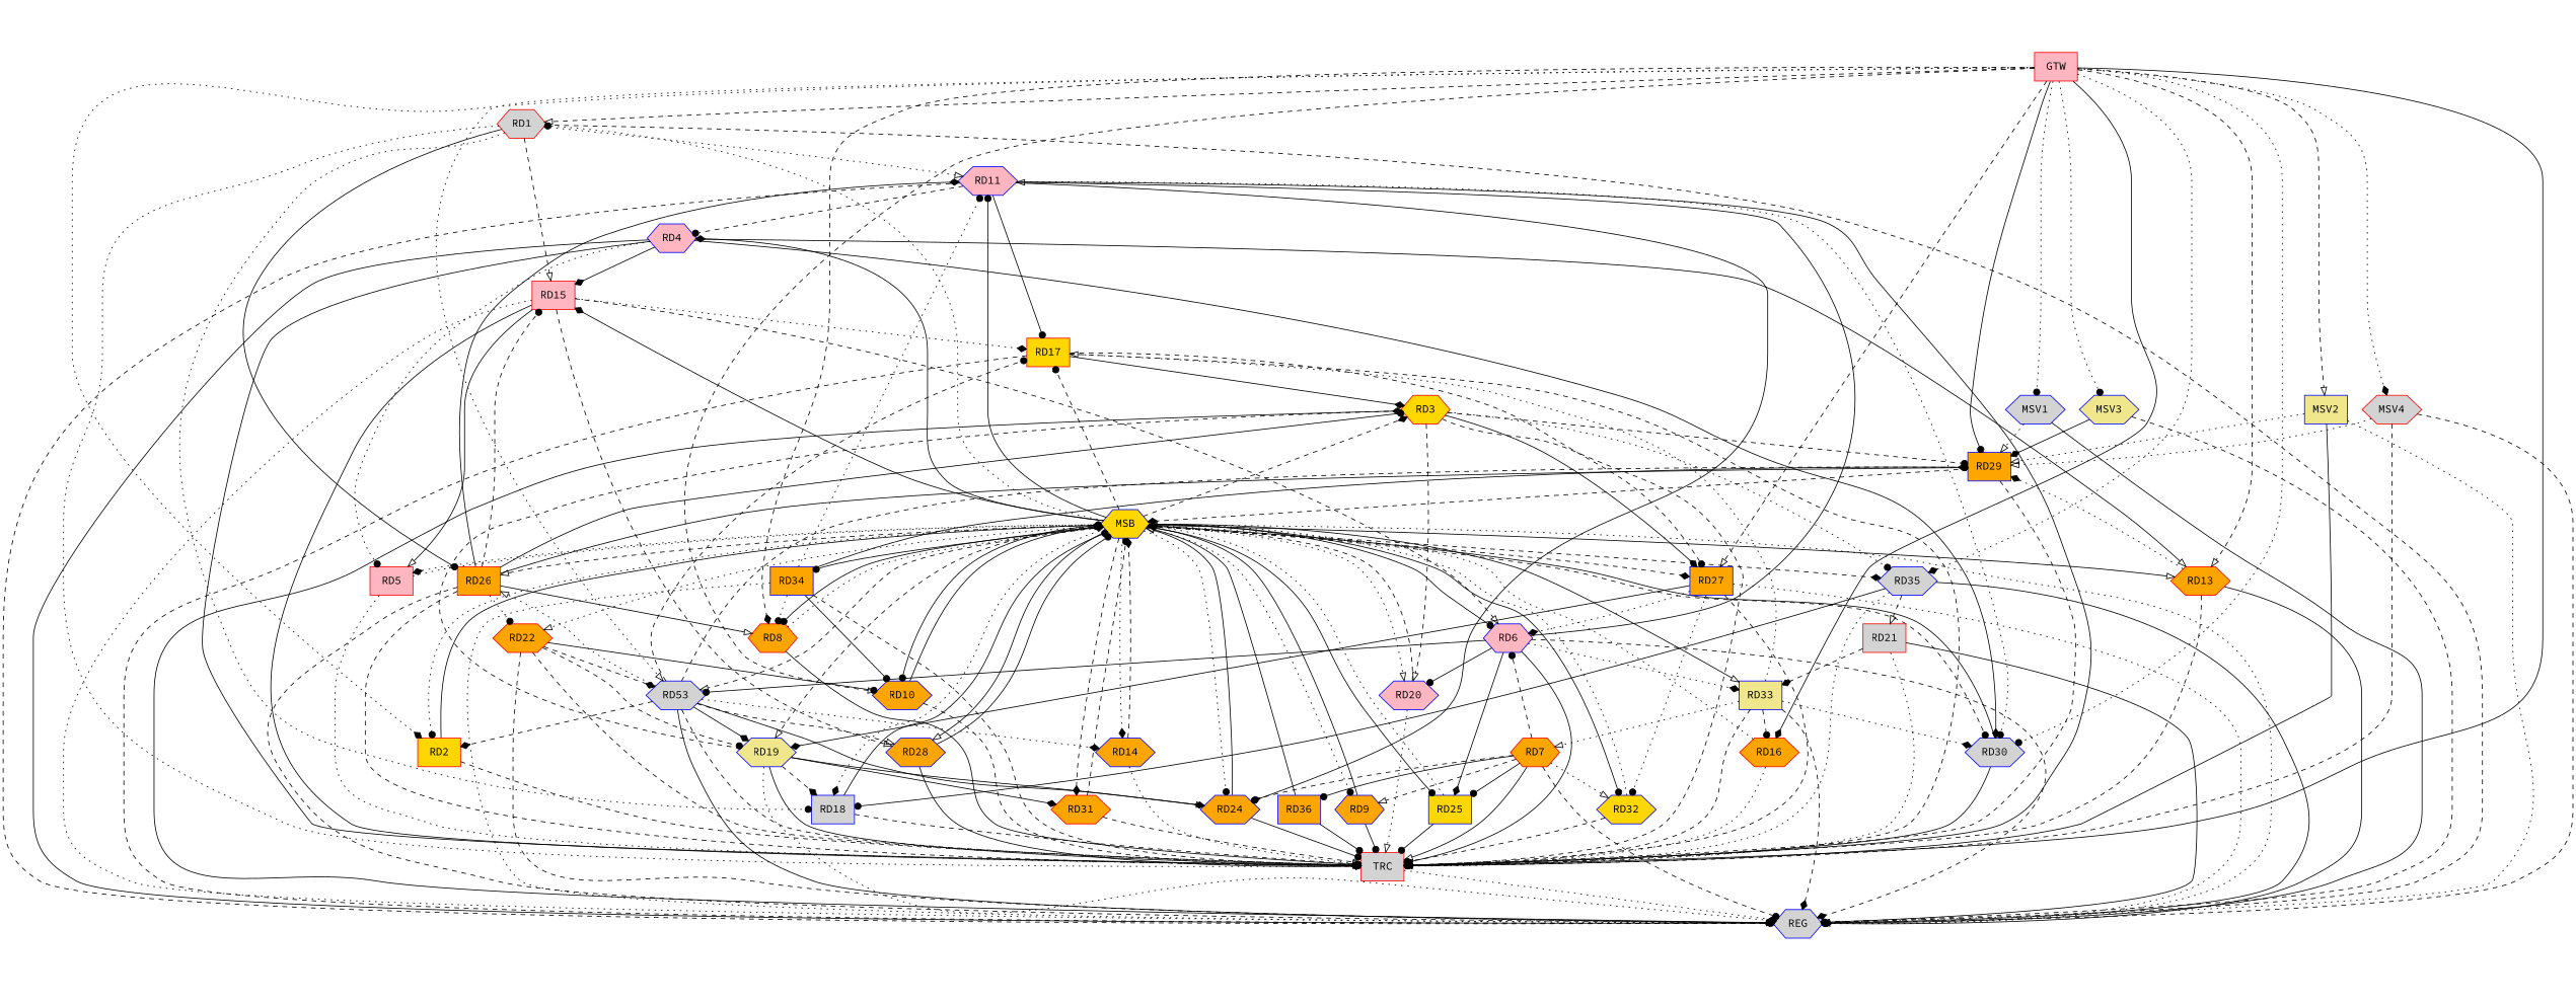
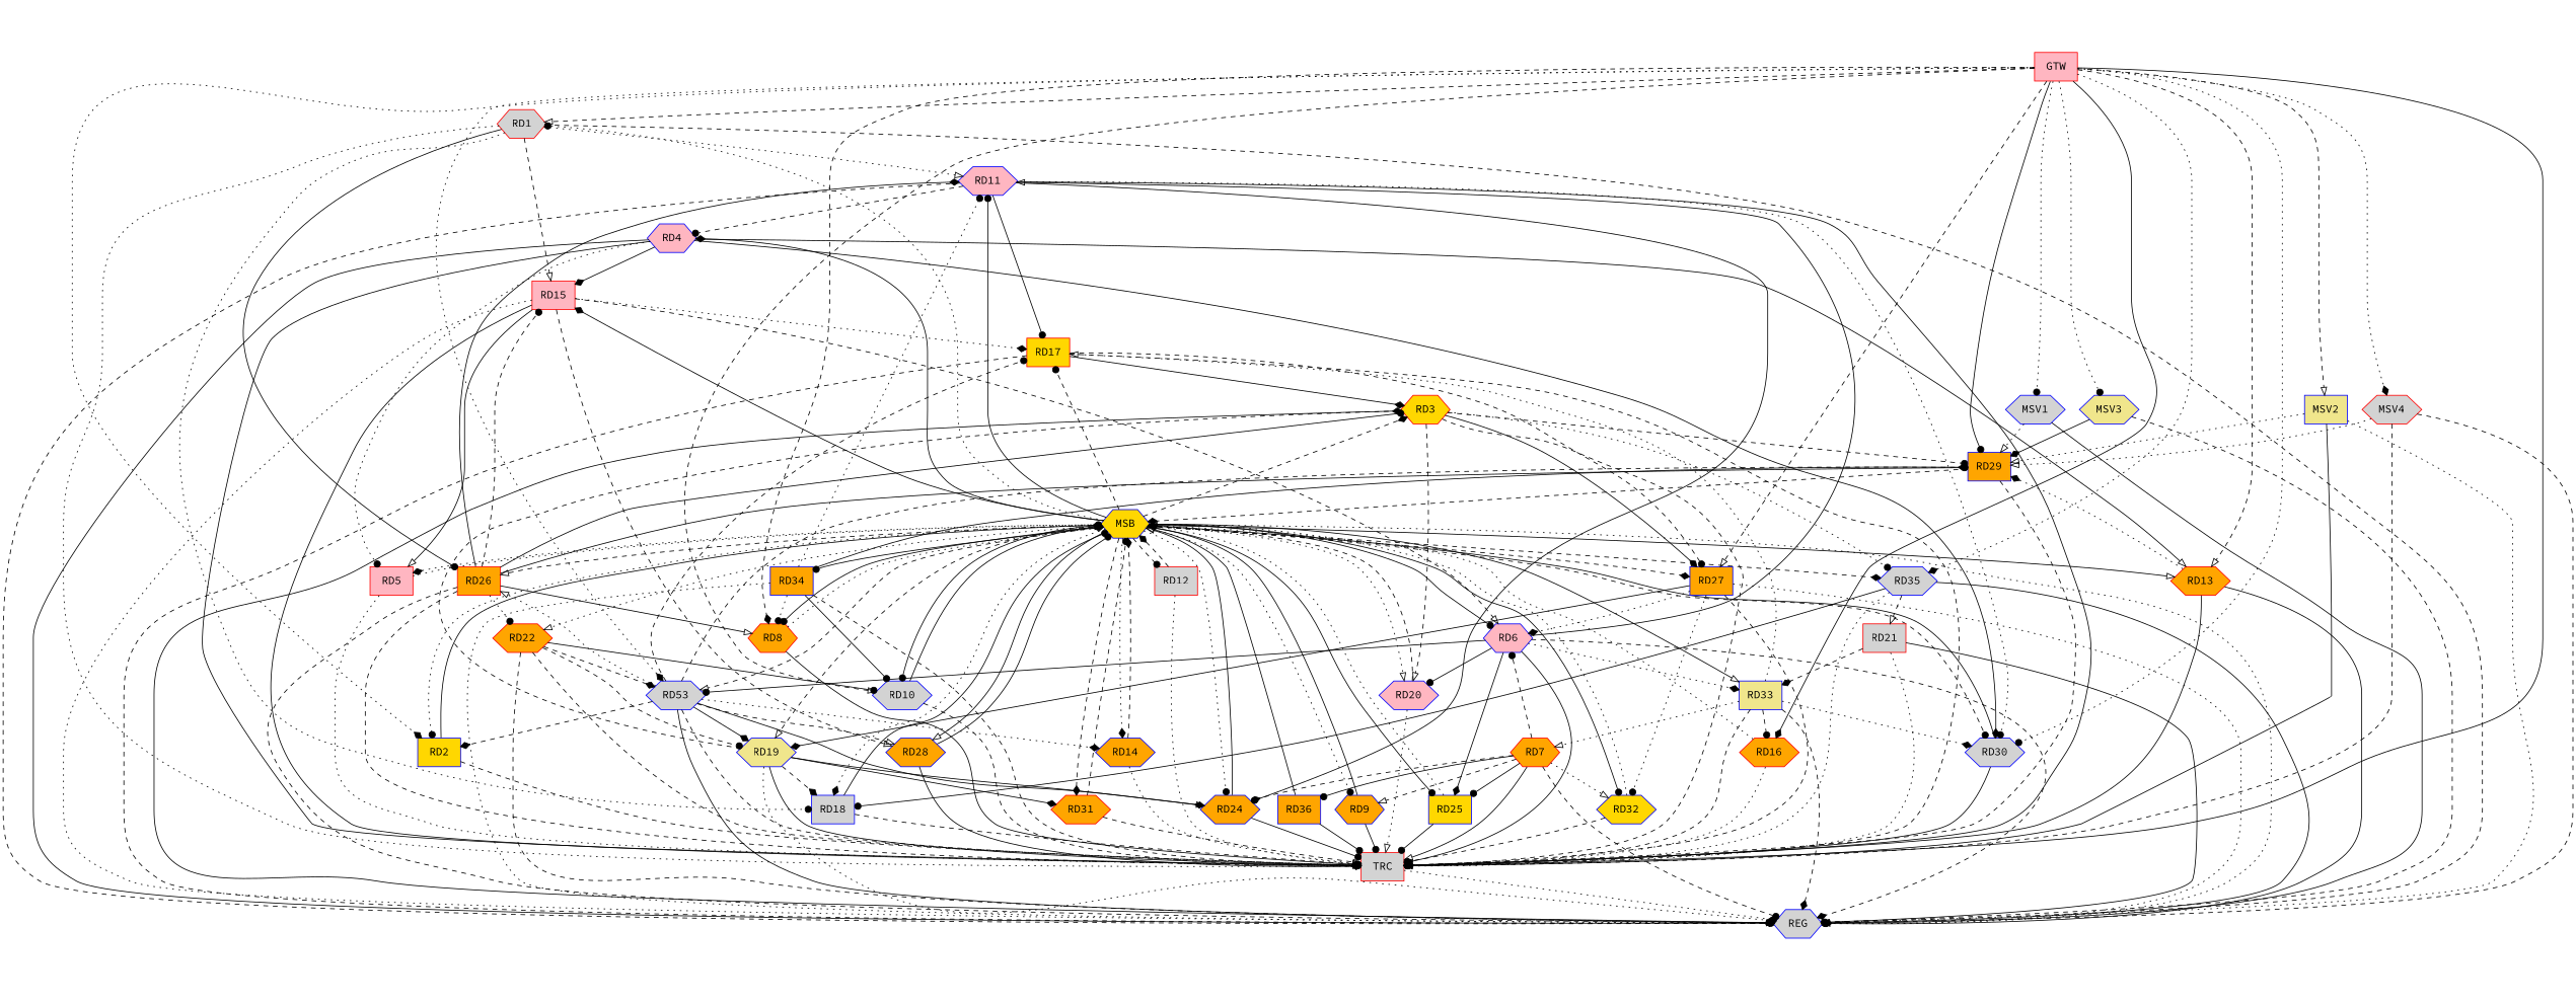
  strict digraph {
    fontname="Source Code Pro"
    node [color=blue fillcolor=orange fontname="Source Code Pro" shape=hexagon style=filled]
    edge [arrowhead=dot fontname="Source Code Pro" style=solid]
    n1 [color=red fillcolor=lightgrey label=RD1]
    n2 [fillcolor=lightpink label=RD11]
    n3 [color=red fillcolor=lightpink label=RD15 shape=box]
    n4 [fillcolor=lightgrey label=RD18 shape=box]
    n5 [color=red label=RD26 shape=box]
    n6 [fillcolor=lightgrey label=REG]
    n7 [color=red fillcolor=lightgrey label=TRC shape=box]
    n8 [fillcolor=lightpink label=RD4]
    n9 [fillcolor=lightgrey label=RD30]
    n10 [label=RD24]
    n11 [color=red fillcolor=gold label=RD17 shape=box]
    n12 [color=red fillcolor=lightpink label=RD5 shape=box]
    n13 [fillcolor=lightpink label=RD6]
    n14 [label=RD28]
    n15 [fillcolor=gold label=MSB]
    n16 [color=red fillcolor=gold label=RD3]
    n17 [label=RD29 shape=box]
    n18 [color=red label=RD8]
    n19 [color=red label=RD22]
-   n20 [color=red fillcolor=gold label=RD2 shape=box]
+   n20 [fillcolor=gold label=RD2 shape=box]
    n21 [fillcolor=lightpink label=RD20]
    n22 [label=RD27 shape=box]
    n23 [fillcolor=lightgrey label=RD35]
    n24 [color=red label=RD13]
    n25 [fillcolor=lightgrey label=RD53]
    n26 [fillcolor=gold label=RD25 shape=box]
    n27 [fillcolor=khaki label=RD33 shape=box]
    n28 [label=RD9]
    n29 [fillcolor=gold label=RD32]
-   n30 [label=RD10]
+   n30 [fillcolor=lightgrey label=RD10]
+   n31 [color=red fillcolor=lightgrey label=RD12 shape=box]
    n32 [label=RD14]
    n33 [fillcolor=khaki label=RD19]
    n34 [color=red label=RD31]
    n35 [label=RD34 shape=box]
    n36 [color=red fillcolor=lightgrey label=RD21 shape=box]
    n37 [color=red label=RD7]
    n38 [color=red label=RD16]
    n39 [label=RD36 shape=box]
    n40 [color=red fillcolor=lightpink label=GTW shape=box]
    n41 [fillcolor=lightgrey label=MSV1]
    n42 [fillcolor=khaki label=MSV2 shape=box]
    n43 [fillcolor=khaki label=MSV3]
    n44 [color=red fillcolor=lightgrey label=MSV4]
    n1 -> n2 [arrowhead=onormal style=dotted]
    n1 -> n3 [arrowhead=onormal style=dashed]
    n1 -> n4 [style=dotted]
    n1 -> n5
    n1 -> n6 [arrowhead=onormal style=dashed]
    n1 -> n7 [arrowhead=diamond style=dotted]
    n2 -> n6 [arrowhead=diamond style=dashed]
    n2 -> n7
    n2 -> n8 [style=dashed]
    n2 -> n9 [style=dotted]
    n2 -> n10
    n2 -> n11
    n3 -> n6 [arrowhead=diamond style=dotted]
    n3 -> n7 [arrowhead=onormal]
    n3 -> n11 [arrowhead=diamond style=dotted]
    n3 -> n12 [arrowhead=onormal]
    n3 -> n13 [arrowhead=onormal style=dashed]
    n3 -> n14 [arrowhead=onormal style=dashed]
    n4 -> n7 [style=dashed]
    n4 -> n15
    n5 -> n2 [arrowhead=diamond]
    n5 -> n3 [style=dashed]
    n5 -> n6 [style=dashed]
    n5 -> n7 [arrowhead=diamond style=dashed]
    n5 -> n16
    n5 -> n17
    n5 -> n18 [arrowhead=onormal]
    n5 -> n19 [style=dotted]
    n7 -> n6 [style=dotted]
    n8 -> n3 [arrowhead=diamond]
    n8 -> n6 [arrowhead=diamond]
    n8 -> n7 [arrowhead=diamond]
    n8 -> n9 [arrowhead=diamond]
    n8 -> n12 [style=dotted]
    n8 -> n24 [arrowhead=onormal]
    n9 -> n7 [arrowhead=onormal]
    n9 -> n15 [arrowhead=diamond]
    n10 -> n7
    n10 -> n15 [arrowhead=onormal]
    n11 -> n6 [style=dashed]
    n11 -> n7 [arrowhead=onormal style=dashed]
    n11 -> n16 [arrowhead=diamond]
    n11 -> n22 [style=dashed]
    n12 -> n7 [arrowhead=onormal style=dotted]
    n12 -> n15 [style=dotted]
    n13 -> n2 [arrowhead=onormal]
    n13 -> n6 [arrowhead=diamond style=dashed]
    n13 -> n7 [arrowhead=diamond]
    n13 -> n21
    n13 -> n25
    n13 -> n26 [arrowhead=diamond]
    n13 -> n27 [arrowhead=diamond style=dotted]
    n14 -> n7 [arrowhead=diamond]
    n14 -> n15
    n15 -> n1 [style=dotted]
    n15 -> n2
    n15 -> n3 [arrowhead=diamond]
    n15 -> n4 [arrowhead=diamond style=dotted]
    n15 -> n5 [arrowhead=onormal style=dashed]
    n15 -> n6 [arrowhead=diamond style=dotted]
    n15 -> n8 [arrowhead=diamond]
    n15 -> n9 [style=dashed]
    n15 -> n10 [style=dotted]
    n15 -> n11 [style=dashed]
    n15 -> n12 [arrowhead=diamond style=dotted]
    n15 -> n13
    n15 -> n14 [arrowhead=onormal]
    n15 -> n16 [arrowhead=diamond style=dashed]
    n15 -> n18
    n15 -> n19 [arrowhead=onormal style=dotted]
    n15 -> n20 [style=dotted]
    n15 -> n21 [arrowhead=onormal style=dotted]
    n15 -> n22 [arrowhead=diamond style=dashed]
    n15 -> n23 [arrowhead=diamond style=dashed]
    n15 -> n24 [arrowhead=onormal]
    n15 -> n25 [arrowhead=onormal style=dashed]
    n15 -> n26
    n15 -> n27 [arrowhead=onormal]
    n15 -> n28 [style=dotted]
    n15 -> n29
    n15 -> n30
+   n15 -> n31 [style=dashed]
    n15 -> n32 [arrowhead=diamond style=dotted]
    n15 -> n33 [arrowhead=onormal style=dashed]
    n15 -> n34 [arrowhead=diamond style=dashed]
    n15 -> n35
    n16 -> n6 [arrowhead=diamond]
    n16 -> n7 [arrowhead=onormal style=dashed]
    n16 -> n17 [style=dashed]
    n16 -> n21 [arrowhead=onormal style=dashed]
    n16 -> n22 [arrowhead=diamond]
    n16 -> n23 [style=dotted]
    n17 -> n7 [arrowhead=diamond style=dashed]
    n17 -> n15 [arrowhead=diamond style=dashed]
    n18 -> n7 [arrowhead=diamond]
    n18 -> n15 [arrowhead=diamond style=dotted]
    n19 -> n6 [arrowhead=onormal style=dashed]
    n19 -> n7 [arrowhead=onormal style=dashed]
    n19 -> n25 [arrowhead=diamond style=dashed]
    n19 -> n30
    n19 -> n33 [style=dashed]
    n20 -> n7 [style=dashed]
    n20 -> n15 [arrowhead=diamond]
    n21 -> n7 [arrowhead=onormal style=dotted]
    n21 -> n15 [arrowhead=onormal style=dashed]
    n22 -> n6 [arrowhead=onormal style=dotted]
    n22 -> n7 [style=dashed]
    n22 -> n13 [arrowhead=diamond style=dotted]
    n22 -> n29 [style=dotted]
    n22 -> n33 [arrowhead=diamond]
    n23 -> n4
    n23 -> n6 [arrowhead=onormal]
    n23 -> n7 [arrowhead=onormal style=dotted]
    n23 -> n36 [arrowhead=onormal style=dashed]
    n24 -> n6
-   n24 -> n7 [arrowhead=onormal style=dashed]
+   n24 -> n7 [arrowhead=onormal]
    n24 -> n17 [arrowhead=diamond style=dotted]
    n25 -> n5 [arrowhead=onormal style=dotted]
    n25 -> n6 [arrowhead=diamond]
    n25 -> n7 [style=dashed]
    n25 -> n10 [arrowhead=diamond]
    n25 -> n11 [style=dashed]
    n25 -> n14 [arrowhead=onormal style=dashed]
    n25 -> n17 [arrowhead=diamond style=dashed]
    n25 -> n20 [arrowhead=diamond style=dashed]
    n25 -> n32 [arrowhead=diamond style=dotted]
    n25 -> n33 [arrowhead=diamond]
    n26 -> n7
    n26 -> n15 [arrowhead=onormal style=dotted]
    n27 -> n6 [arrowhead=diamond style=dashed]
    n27 -> n7 [arrowhead=diamond style=dashed]
    n27 -> n9 [arrowhead=diamond style=dotted]
    n27 -> n11 [arrowhead=onormal style=dotted]
    n27 -> n37 [arrowhead=onormal style=dotted]
    n27 -> n38 [style=dashed]
    n28 -> n7
    n28 -> n15 [arrowhead=onormal]
    n29 -> n7 [style=dashed]
    n29 -> n15 [arrowhead=onormal style=dotted]
    n30 -> n7 [arrowhead=diamond style=dashed]
    n30 -> n15 [arrowhead=onormal]
+   n31 -> n7 [arrowhead=onormal style=dotted]
+   n31 -> n15 [arrowhead=diamond style=dashed]
    n32 -> n7 [arrowhead=onormal style=dotted]
    n32 -> n15 [arrowhead=diamond style=dashed]
    n33 -> n4 [arrowhead=diamond style=dashed]
    n33 -> n6 [arrowhead=diamond style=dotted]
    n33 -> n7
    n33 -> n10 [arrowhead=onormal]
    n33 -> n16 [arrowhead=diamond style=dashed]
    n33 -> n34 [arrowhead=diamond]
    n34 -> n7 [arrowhead=onormal style=dashed]
    n34 -> n15 [style=dashed]
    n35 -> n2 [style=dotted]
    n35 -> n6 [arrowhead=onormal style=dotted]
    n35 -> n7 [style=dashed]
    n35 -> n17
    n35 -> n18 [style=dotted]
    n35 -> n30
    n36 -> n6 [arrowhead=diamond]
    n36 -> n7 [arrowhead=onormal style=dotted]
    n36 -> n27 [arrowhead=diamond style=dashed]
    n37 -> n6 [style=dashed]
    n37 -> n7 [arrowhead=onormal]
    n37 -> n10 [arrowhead=diamond style=dashed]
    n37 -> n13 [style=dashed]
    n37 -> n26
    n37 -> n28 [arrowhead=onormal style=dashed]
    n37 -> n29 [arrowhead=onormal style=dotted]
    n37 -> n39
    n38 -> n7 [arrowhead=diamond style=dotted]
    n38 -> n15 [arrowhead=diamond style=dotted]
    n39 -> n7
    n39 -> n15 [arrowhead=onormal]
    n40 -> n1 [arrowhead=onormal style=dashed]
    n40 -> n7 [arrowhead=onormal]
    n40 -> n9 [style=dotted]
    n40 -> n17
    n40 -> n18 [arrowhead=diamond style=dashed]
    n40 -> n20 [arrowhead=diamond style=dotted]
    n40 -> n22 [arrowhead=onormal style=dashed]
    n40 -> n23 [arrowhead=diamond style=dotted]
    n40 -> n24 [arrowhead=onormal style=dashed]
-   n40 -> n25 [arrowhead=onormal style=dotted]
+   n40 -> n25 [arrowhead=diamond style=dotted]
    n40 -> n30 [arrowhead=onormal style=dashed]
    n40 -> n38 [arrowhead=diamond]
    n40 -> n41 [style=dotted]
    n40 -> n42 [arrowhead=onormal style=dashed]
    n40 -> n43 [style=dotted]
    n40 -> n44 [arrowhead=diamond style=dotted]
    n41 -> n6
    n41 -> n17 [arrowhead=onormal style=dotted]
    n42 -> n6 [arrowhead=onormal style=dotted]
    n42 -> n7
    n42 -> n17 [arrowhead=onormal style=dotted]
    n43 -> n6 [style=dashed]
    n43 -> n17 [arrowhead=diamond]
    n44 -> n6 [style=dashed]
    n44 -> n7 [style=dashed]
    n44 -> n17 [arrowhead=onormal style=dotted]
  }
